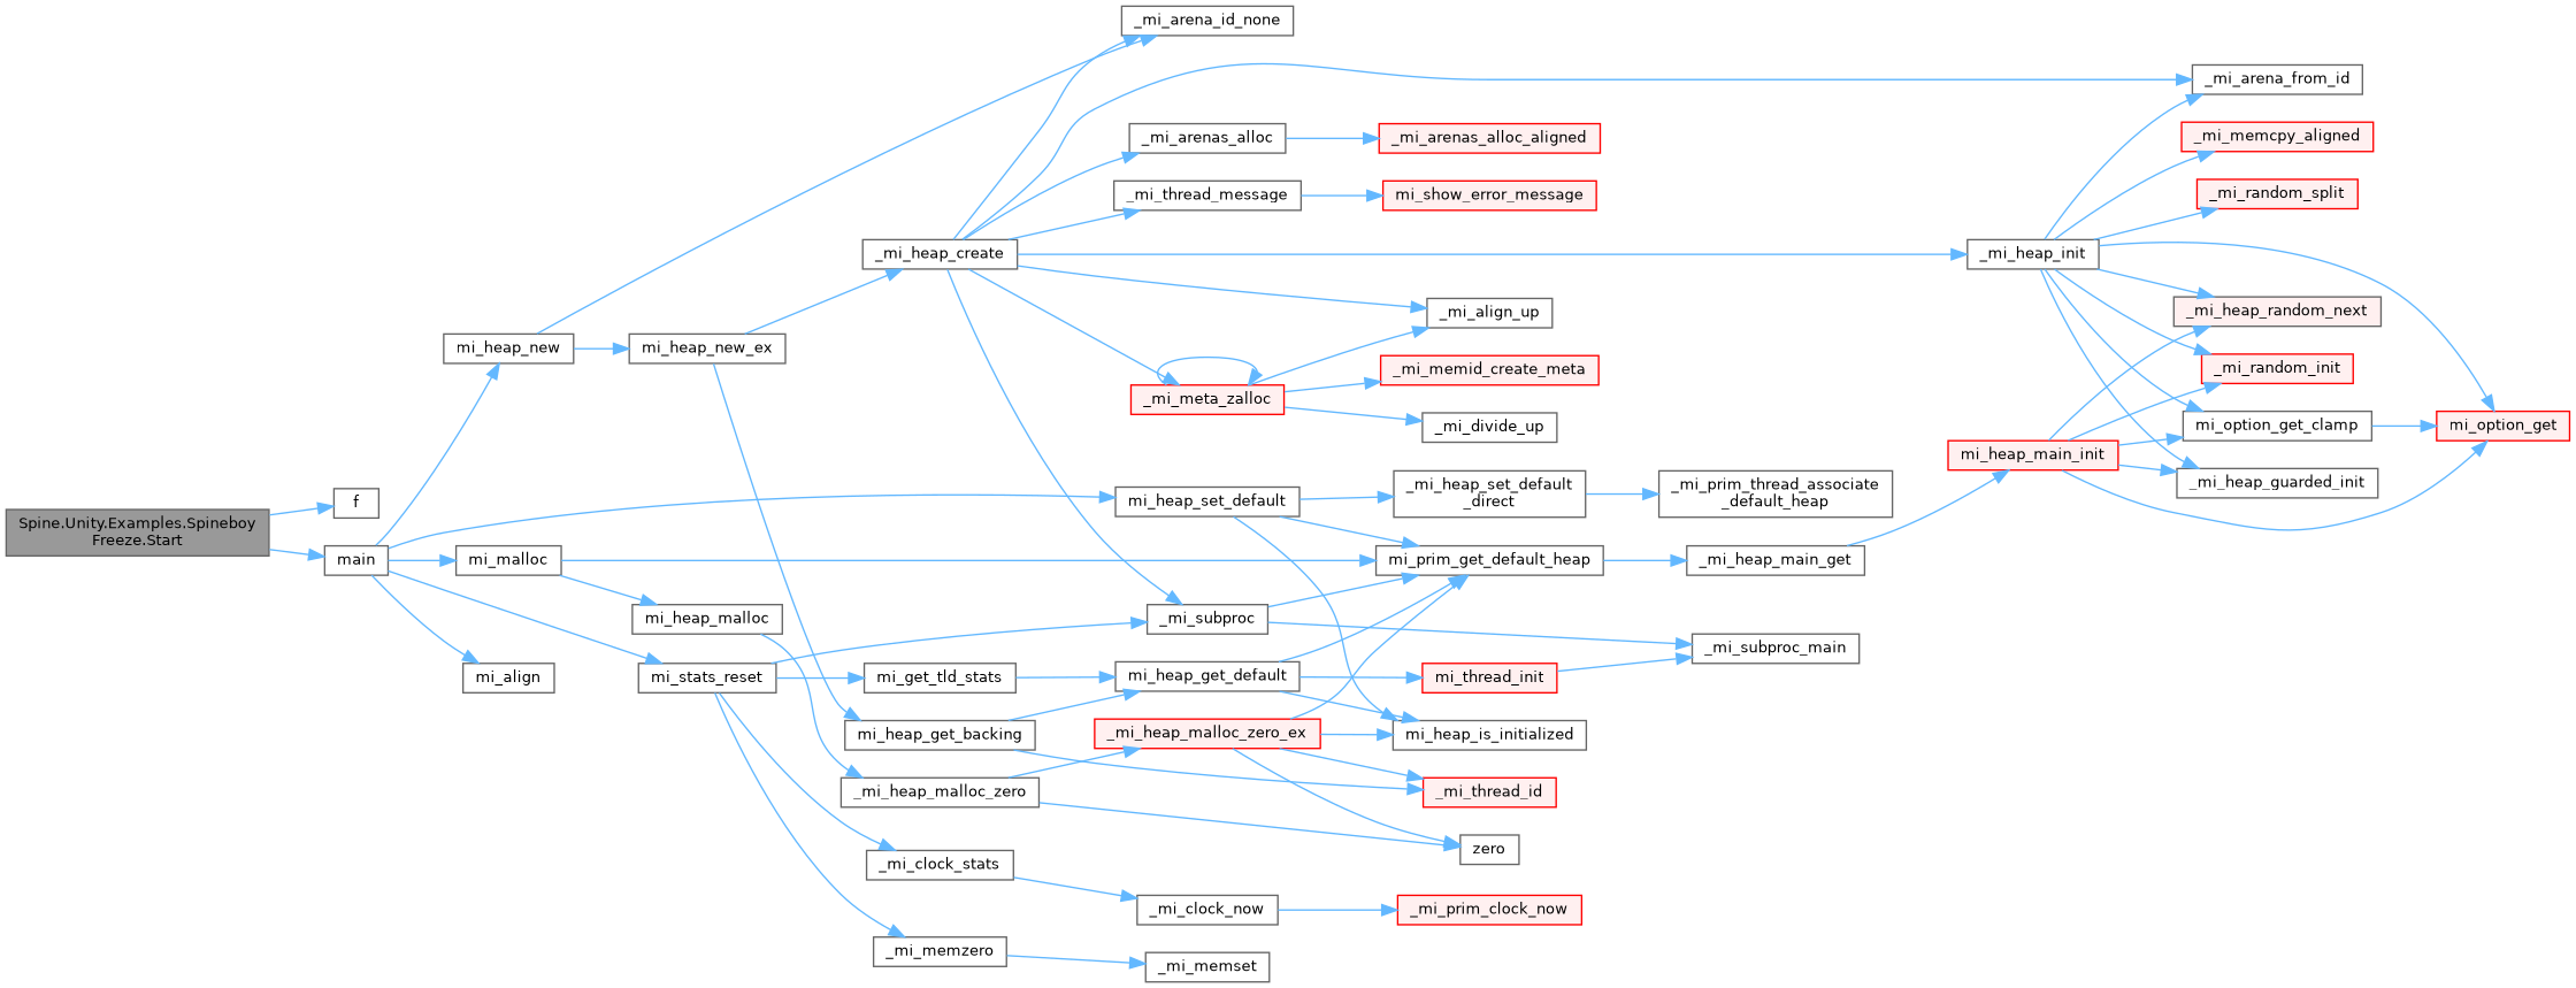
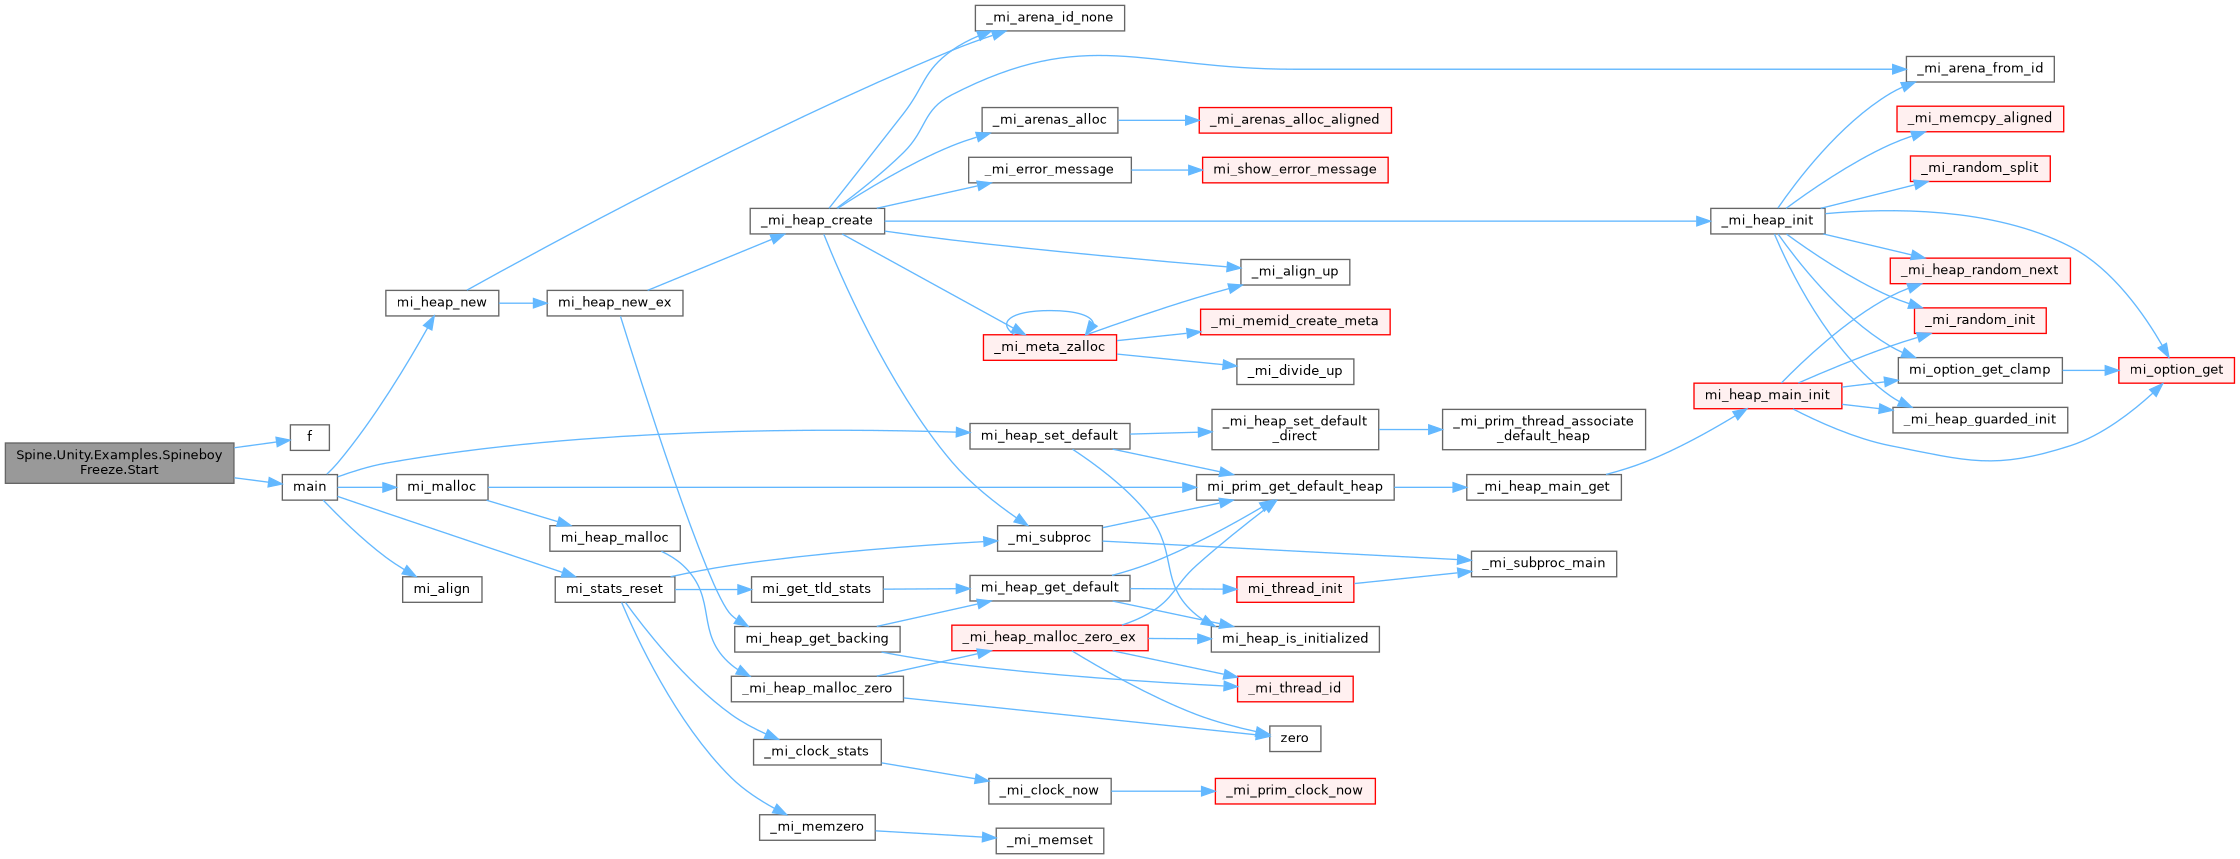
  digraph {
    rankdir=LR
    node [color=grey40 fillcolor=white fontname=Helvetica fontsize=10 shape=box style=filled]
    edge [color=steelblue1 fontname=Helvetica fontsize=10 labelfontname=Helvetica labelfontsize=10 style=solid]
    n1 [color=gray40 fillcolor=grey60 fontcolor=black height=0.2 label="Spine.Unity.Examples.Spineboy\lFreeze.Start" width=0.4]
    n2 [height=0.2 label=f width=0.4]
    n3 [height=0.2 label=main width=0.4]
    n4 [height=0.2 label=mi_heap_new width=0.4]
    n5 [height=0.2 label=mi_heap_set_default width=0.4]
    n6 [height=0.2 label=mi_malloc width=0.4]
    n7 [height=0.2 label=mi_stats_reset width=0.4]
    n8 [height=0.2 label=mi_align width=0.4]
    n9 [height=0.2 label=_mi_arena_id_none width=0.4]
    n10 [height=0.2 label=mi_heap_new_ex width=0.4]
    n11 [height=0.2 label=mi_prim_get_default_heap width=0.4]
    n12 [height=0.2 label=mi_heap_is_initialized width=0.4]
    n13 [height=0.2 label="_mi_heap_set_default\l_direct" width=0.4]
    n14 [height=0.2 label=mi_heap_malloc width=0.4]
    n15 [height=0.2 label=_mi_subproc width=0.4]
    n16 [height=0.2 label=_mi_clock_stats width=0.4]
    n17 [height=0.2 label=_mi_memzero width=0.4]
    n18 [height=0.2 label=mi_get_tld_stats width=0.4]
    n19 [height=0.2 label=_mi_heap_create width=0.4]
    n20 [height=0.2 label=mi_heap_get_backing width=0.4]
    n21 [height=0.2 label=_mi_align_up width=0.4]
    n22 [height=0.2 label=_mi_arena_from_id width=0.4]
    n23 [height=0.2 label=_mi_arenas_alloc width=0.4]
-   n24 [height=0.2 label=_mi_thread_message width=0.4]
+   n24 [height=0.2 label=_mi_error_message width=0.4]
    n25 [height=0.2 label=_mi_heap_init width=0.4]
    n26 [color=red fillcolor="#FFF0F0" height=0.2 label=_mi_meta_zalloc width=0.4]
    n27 [color=red fillcolor="#FFF0F0" height=0.2 label=_mi_thread_id width=0.4]
    n28 [height=0.2 label=mi_heap_get_default width=0.4]
    n29 [color=red fillcolor="#FFF0F0" height=0.2 label=_mi_arenas_alloc_aligned width=0.4]
    n30 [color=red fillcolor="#FFF0F0" height=0.2 label=mi_show_error_message width=0.4]
    n31 [height=0.2 label=_mi_heap_guarded_init width=0.4]
-   n32 [fillcolor="#FFF0F0" height=0.2 label=_mi_heap_random_next width=0.4]
+   n32 [color=red fillcolor="#FFF0F0" height=0.2 label=_mi_heap_random_next width=0.4]
    n33 [color=red fillcolor="#FFF0F0" height=0.2 label=_mi_memcpy_aligned width=0.4]
    n34 [color=red fillcolor="#FFF0F0" height=0.2 label=_mi_random_init width=0.4]
    n35 [color=red fillcolor="#FFF0F0" height=0.2 label=_mi_random_split width=0.4]
    n36 [color=red fillcolor="#FFF0F0" height=0.2 label=mi_option_get width=0.4]
    n37 [height=0.2 label=mi_option_get_clamp width=0.4]
    n38 [height=0.2 label=_mi_divide_up width=0.4]
    n39 [color=red fillcolor="#FFF0F0" height=0.2 label=_mi_memid_create_meta width=0.4]
    n40 [height=0.2 label=_mi_subproc_main width=0.4]
    n41 [height=0.2 label=_mi_heap_main_get width=0.4]
    n42 [color=red fillcolor="#FFF0F0" height=0.2 label=mi_heap_main_init width=0.4]
    n43 [color=red fillcolor="#FFF0F0" height=0.2 label=mi_thread_init width=0.4]
    n44 [height=0.2 label="_mi_prim_thread_associate\l_default_heap" width=0.4]
    n45 [height=0.2 label=_mi_heap_malloc_zero width=0.4]
    n46 [color=red fillcolor="#FFF0F0" height=0.2 label=_mi_heap_malloc_zero_ex width=0.4]
    n47 [height=0.2 label=zero width=0.4]
    n48 [height=0.2 label=_mi_clock_now width=0.4]
    n49 [height=0.2 label=_mi_memset width=0.4]
    n50 [color=red fillcolor="#FFF0F0" height=0.2 label=_mi_prim_clock_now width=0.4]
    n1 -> n2
    n1 -> n3
    n3 -> n4
    n3 -> n5
    n3 -> n6
    n3 -> n7
    n3 -> n8
    n4 -> n9
    n4 -> n10
    n5 -> n11
    n5 -> n12
    n5 -> n13
    n6 -> n11
    n6 -> n14
    n7 -> n15
    n7 -> n16
    n7 -> n17
    n7 -> n18
    n10 -> n19
    n10 -> n20
    n11 -> n41
    n13 -> n44
    n14 -> n45
    n15 -> n11
    n15 -> n40
    n16 -> n48
    n17 -> n49
    n18 -> n28
    n19 -> n9
    n19 -> n15
    n19 -> n21
    n19 -> n22
    n19 -> n23
    n19 -> n24
    n19 -> n25
    n19 -> n26
    n20 -> n27
    n20 -> n28
    n23 -> n29
    n24 -> n30
    n25 -> n22
    n25 -> n31
    n25 -> n32
    n25 -> n33
    n25 -> n34
    n25 -> n35
    n25 -> n36
    n25 -> n37
    n26 -> n21
    n26 -> n26
    n26 -> n38
    n26 -> n39
    n28 -> n11
    n28 -> n12
    n28 -> n43
    n37 -> n36
    n41 -> n42
    n42 -> n31
    n42 -> n32
    n42 -> n34
    n42 -> n36
    n42 -> n37
    n43 -> n40
    n45 -> n46
    n45 -> n47
    n46 -> n11
    n46 -> n12
    n46 -> n27
    n46 -> n47
    n48 -> n50
  }
